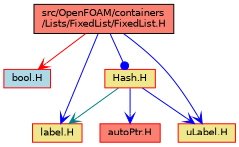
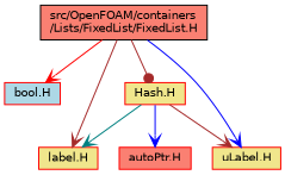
  digraph {
    node [color=red fillcolor=khaki fontname=Helvetica fontsize=10 shape=record style=filled]
    edge [arrowhead=vee color=brown fontname=Helvetica fontsize=10 labelfontname=Helvetica labelfontsize=10 style=solid]
    n1 [color=black fillcolor=salmon fontcolor=black height=0.2 label="src/OpenFOAM/containers\l/Lists/FixedList/FixedList.H" width=0.4]
    n2 [fillcolor=lightblue height=0.2 label="bool.H" width=0.4]
    n3 [height=0.2 label="label.H" width=0.4]
    n4 [height=0.2 label="uLabel.H" width=0.4]
    n5 [height=0.2 label="Hash.H" width=0.4]
    n6 [fillcolor=salmon height=0.2 label="autoPtr.H" width=0.4]
    n1 -> n2 [color=red]
-   n1 -> n3 [color=blue]
+   n1 -> n3
    n1 -> n4 [color=blue]
-   n1 -> n5 [arrowhead=dot color=blue]
+   n1 -> n5 [arrowhead=dot]
    n5 -> n3 [color=teal]
-   n5 -> n4 [color=blue]
+   n5 -> n4
    n5 -> n6 [color=blue]
  }
